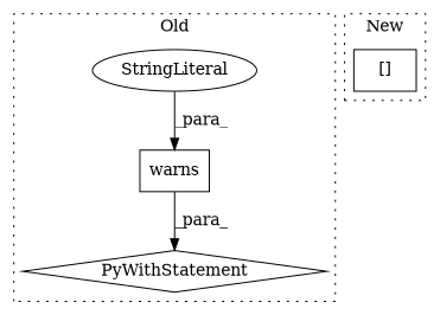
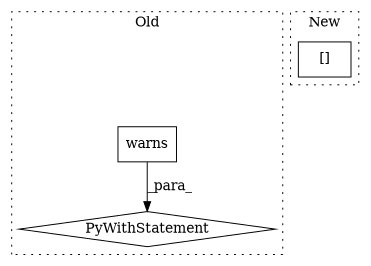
  digraph {
    node [shape=box]
    n1 [a=32 l="6,1" label=warns s="3377,3410"]
    n2 [a=104 l="10,2" label=PyWithStatement s="3360,3411" shape=diamond]
-   n3 [a=45 l=12 label=StringLiteral s=3398 shape=ellipse]
    n4 [a=2 l="9,1" label="[]" s="3270,3286"]
    subgraph cluster_1 {
      label=Old
      style=dotted
      n1
      n2
-     n3
    }
    subgraph cluster_2 {
      label=New
      style=dotted
      n4
    }
    n1 -> n2 [label=_para_]
-   n3 -> n1 [label=_para_]
  }
